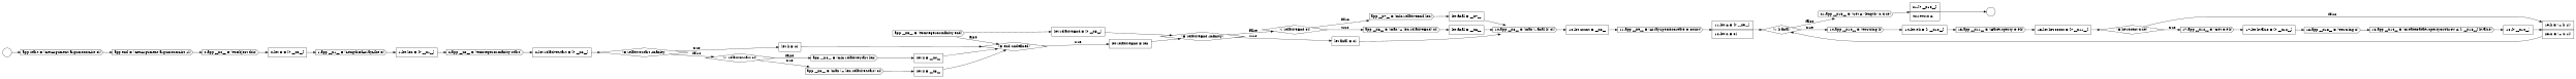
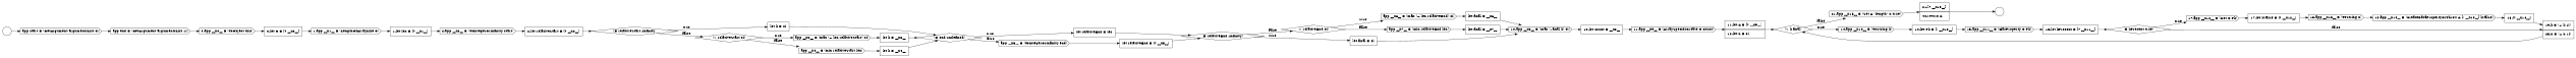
  digraph {
    rankdir=LR
    node [color=black fillcolor=white shape=none style=filled]
    edge [color=black]
    n1 [label=<<font color="black">     <table border="0" cellborder="1" cellspacing="0" cellpadding="10">       <tr><td align="left">1:let len = [? __x1__]</td></tr>     </table>   </font>> margin=0]
    n2 [label=<<font color="black">2:app __x2__ = (ToIntegerOrInfinity start)</font>> shape=cds]
    n3 [label=<<font color="black">     <table border="0" cellborder="1" cellspacing="0" cellpadding="10">       <tr><td align="left">2:let relativeStart = [? __x2__]</td></tr>     </table>   </font>> margin=0]
    n4 [label=<<font color="black">     <table border="0" cellborder="1" cellspacing="0" cellpadding="10">       <tr><td align="left">17:let kValue = [? __x12__]</td></tr>     </table>   </font>> margin=0]
    n5 [label=<<font color="black">18:app __x13__ = (ToString n)</font>> shape=cds]
    n6 [label=<<font color="black">18:app __x14__ = (CreateDataPropertyOrThrow A [! __x13__] kValue)</font>> shape=cds]
    n7 [label=<<font color="black">17:app __x12__ = (Get O Pk)</font>> shape=cds]
    n8 [label=<<font color="black">(= relativeStart -Infinity)</font>> shape=diamond]
    n9 [label=<<font color="black">     <table border="0" cellborder="1" cellspacing="0" cellpadding="10">       <tr><td align="left">let k = 0i</td></tr>     </table>   </font>> margin=0]
    n10 [label=<<font color="black">(&lt; relativeStart 0i)</font>> shape=diamond]
    n11 [label=<<font color="black">(= end undefined)</font>> shape=diamond]
    n12 [label=<<font color="black">app __x3__ = (max (+ len relativeStart) 0i)</font>> shape=cds]
    n13 [label=<<font color="black">app __x4__ = (min relativeStart len)</font>> shape=cds]
    n14 [label=<<font color="black">     <table border="0" cellborder="1" cellspacing="0" cellpadding="10">       <tr><td align="left">let k = __x3__</td></tr>     </table>   </font>> margin=0]
    n15 [label=<<font color="black">11:app __x9__ = (ArraySpeciesCreate O count)</font>> shape=cds]
    n16 [label=<<font color="black">     <table border="0" cellborder="1" cellspacing="0" cellpadding="10">       <tr><td align="left">11:let A = [? __x9__]</td></tr>       <tr><td align="left">12:let n = 0i</td></tr>     </table>   </font>> margin=0]
    n17 [label=<<font color="black">(&lt; k final)</font>> shape=diamond]
    n18 [label=<<font color="black">app end = (GetArgument argumentsList 1i)</font>> shape=cds]
    n19 [label=<<font color="black">0:app __x0__ = (ToObject this)</font>> shape=cds]
    n20 [label=<<font color="black">     <table border="0" cellborder="1" cellspacing="0" cellpadding="10">       <tr><td align="left">0:let O = [? __x0__]</td></tr>     </table>   </font>> margin=0]
    n21 [label=<<font color="black">21:app __x15__ = (Set A &quot;length&quot; n true)</font>> shape=cds]
    n22 [label=<<font color="black">     <table border="0" cellborder="1" cellspacing="0" cellpadding="10">       <tr><td align="left">21:[? __x15__]</td></tr>       <tr><td align="left">42:return A</td></tr>     </table>   </font>> margin=0]
    n23 [label=" " shape=circle]
    n24 [label=<<font color="black">     <table border="0" cellborder="1" cellspacing="0" cellpadding="10">       <tr><td align="left">let relativeEnd = len</td></tr>     </table>   </font>> margin=0]
    n25 [label=<<font color="black">app __x5__ = (ToIntegerOrInfinity end)</font>> shape=cds]
    n26 [label=<<font color="black">     <table border="0" cellborder="1" cellspacing="0" cellpadding="10">       <tr><td align="left">let k = __x4__</td></tr>     </table>   </font>> margin=0]
    n27 [label=<<font color="black">1:app __x1__ = (LengthOfArrayLike O)</font>> shape=cds]
    n28 [label=<<font color="black">app __x6__ = (max (+ len relativeEnd) 0i)</font>> shape=cds]
    n29 [label=<<font color="black">     <table border="0" cellborder="1" cellspacing="0" cellpadding="10">       <tr><td align="left">let final = __x6__</td></tr>     </table>   </font>> margin=0]
    n30 [label=<<font color="black">10:app __x8__ = (max (- final k) 0i)</font>> shape=cds]
    n31 [label=<<font color="black">app start = (GetArgument argumentsList 0i)</font>> shape=cds]
    n32 [label=<<font color="black">(= relativeEnd -Infinity)</font>> shape=diamond]
    n33 [label=<<font color="black">     <table border="0" cellborder="1" cellspacing="0" cellpadding="10">       <tr><td align="left">let relativeEnd = [? __x5__]</td></tr>     </table>   </font>> margin=0]
    n34 [label=<<font color="black">     <table border="0" cellborder="1" cellspacing="0" cellpadding="10">       <tr><td align="left">let final = __x7__</td></tr>     </table>   </font>> margin=0]
    n35 [label=<<font color="black">     <table border="0" cellborder="1" cellspacing="0" cellpadding="10">       <tr><td align="left">10:let count = __x8__</td></tr>     </table>   </font>> margin=0]
    n36 [label=<<font color="black">(&lt; relativeEnd 0i)</font>> shape=diamond]
    n37 [label=<<font color="black">     <table border="0" cellborder="1" cellspacing="0" cellpadding="10">       <tr><td align="left">let final = 0i</td></tr>     </table>   </font>> margin=0]
    n38 [label=<<font color="black">app __x7__ = (min relativeEnd len)</font>> shape=cds]
    n39 [label=<<font color="black">     <table border="0" cellborder="1" cellspacing="0" cellpadding="10">       <tr><td align="left">14:let Pk = [! __x10__]</td></tr>     </table>   </font>> margin=0]
    n40 [label=<<font color="black">15:app __x11__ = (HasProperty O Pk)</font>> shape=cds]
    n41 [label=<<font color="black">     <table border="0" cellborder="1" cellspacing="0" cellpadding="10">       <tr><td align="left">15:let kPresent = [? __x11__]</td></tr>     </table>   </font>> margin=0]
    n42 [label=<<font color="black">     <table border="0" cellborder="1" cellspacing="0" cellpadding="10">       <tr><td align="left">18:[? __x14__]</td></tr>     </table>   </font>> margin=0]
    n43 [label=<<font color="black">     <table border="0" cellborder="1" cellspacing="0" cellpadding="10">       <tr><td align="left">19:k = (+ k 1i)</td></tr>       <tr><td align="left">25:n = (+ n 1i)</td></tr>     </table>   </font>> margin=0]
    n44 [label=<<font color="black">14:app __x10__ = (ToString k)</font>> shape=cds]
    n45 [label=<<font color="black">(= kPresent true)</font>> shape=diamond]
    n46 [label=" " shape=circle]
    n1 -> n2
    n2 -> n3
    n3 -> n8
    n4 -> n5
    n5 -> n6
    n6 -> n42
    n7 -> n4
    n8 -> n9 [label=<<font color="black">true</font>>]
    n8 -> n10 [label=<<font color="black">false</font>>]
    n9 -> n11
    n10 -> n12 [label=<<font color="black">true</font>>]
    n10 -> n13 [label=<<font color="black">false</font>>]
    n11 -> n24 [label=<<font color="black">true</font>>]
-   n25 -> n11 [label=<<font color="black">false</font>>]
+   n11 -> n25 [label=<<font color="black">false</font>>]
    n12 -> n14
    n13 -> n26
    n14 -> n11
    n15 -> n16
    n16 -> n17
    n17 -> n21 [label=<<font color="black">false</font>>]
    n17 -> n44 [label=<<font color="black">true</font>>]
    n18 -> n19
    n19 -> n20
    n20 -> n27
    n21 -> n22
    n22 -> n23
    n24 -> n32
    n25 -> n33
    n26 -> n11
    n27 -> n1
    n28 -> n29
    n29 -> n30
    n30 -> n35
    n31 -> n18
    n32 -> n36 [label=<<font color="black">false</font>>]
    n32 -> n37 [label=<<font color="black">true</font>>]
    n33 -> n32
    n34 -> n30
    n35 -> n15
    n36 -> n28 [label=<<font color="black">true</font>>]
    n36 -> n38 [label=<<font color="black">false</font>>]
    n37 -> n30
    n38 -> n34
    n39 -> n40
    n40 -> n41
    n41 -> n45
    n42 -> n43
    n43 -> n17
    n44 -> n39
    n45 -> n7 [label=<<font color="black">true</font>>]
    n45 -> n43 [label=<<font color="black">false</font>>]
    n46 -> n31
  }
